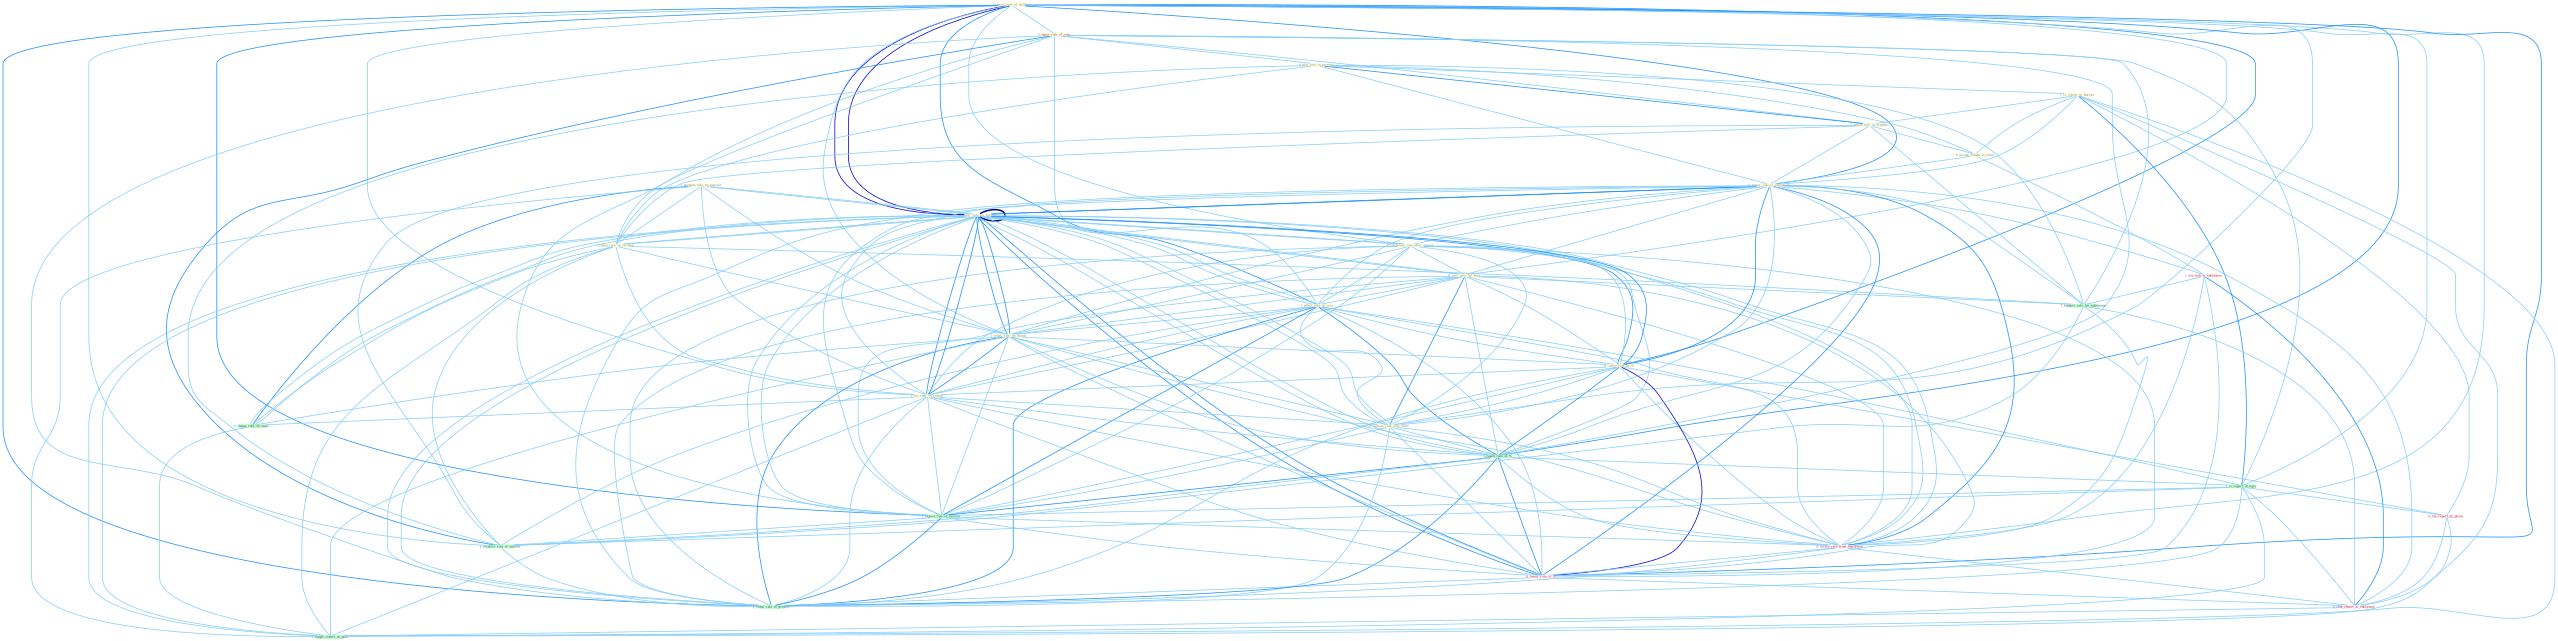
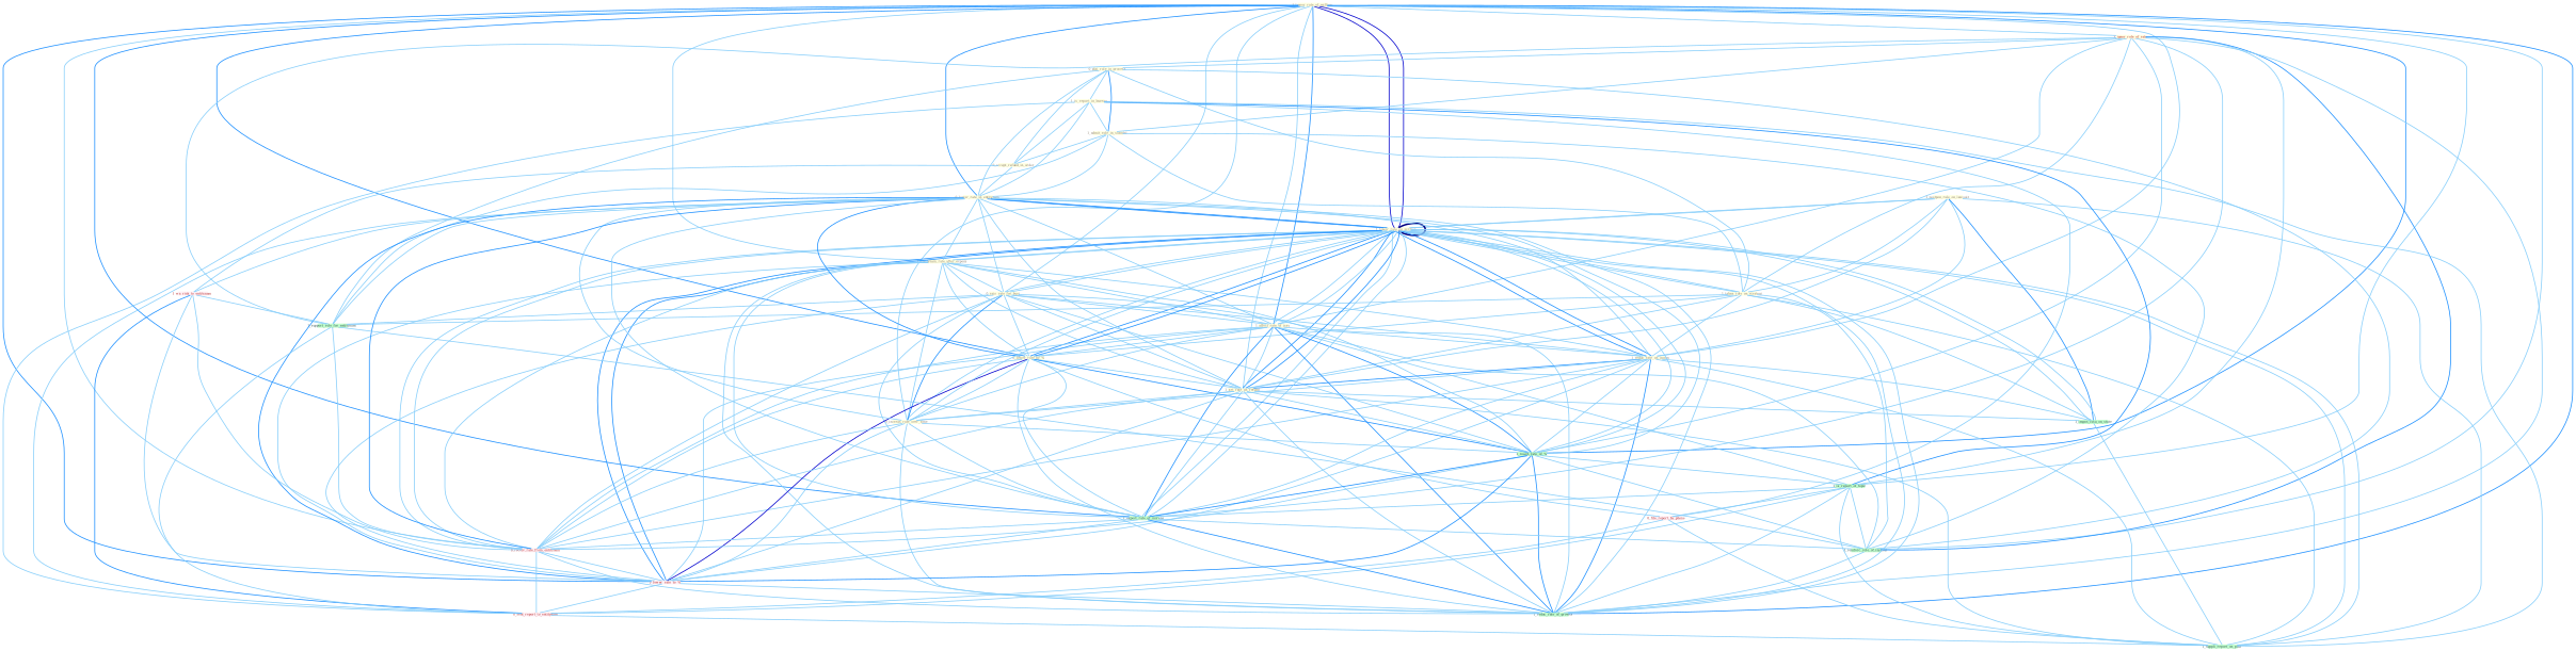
  graph {
    node [color="#ffffe0" fixedsize=true fontcolor="#8b7d6b" fontsize=4 shape=polygon style=filled]
    edge [color="#87cefa" w=1]
    "1_lower_rate_of_million " [height=.06 width=.5]
    "1_ignor_role_of_rate " [fontcolor="#b22222" height=.06 width=.5]
    "1_postpon_rule_on_lawsuit " [height=.06 width=.5]
    "0_plai_role_in_process " [height=.06 width=.5]
    "1_lower_rate_on_million " [height=.06 width=.5]
    "1_is_report_in_bureau " [height=.06 width=.5]
    "1_taken_role_on_strategi " [height=.06 width=.5]
    "1_admit_role_in_scandal " [height=.06 width=.5]
    "1_entitynam_rate_after_expens " [height=.06 width=.5]
    "0_rais_rate_for_busi " [height=.06 width=.5]
    "1_affect_rate_of_issu " [height=.06 width=.5]
    "1_reduc_rate_on_incom " [height=.06 width=.5]
    "0_lower_rate_by_% " [height=.06 width=.5]
    "1_set_rate_on_refund " [height=.06 width=.5]
    n15 [height=.06 label="0_accept_refund_in_order" width=.5]
    "0_increas_rate_over_time " [height=.06 width=.5]
    "0_lower_rate_in_entitynam " [height=.06 width=.5]
    "1_wa_risk_to_entitynam " [color="#fff0f5" fontcolor="#b22222" height=.06 width=.5]
    "0_receiv_rate_from_entitynam " [color="#fff0f5" fontcolor="#b22222" height=.06 width=.5]
    "0_file_report_by_phone " [color="#fff0f5" fontcolor="#b22222" height=.06 width=.5]
    "0_lower_rate_to_% " [color="#fff0f5" fontcolor="#b22222" height=.06 width=.5]
    "0_sent_report_to_entitynam " [color="#fff0f5" fontcolor="#b22222" height=.06 width=.5]
    "1_reach_rate_of_% " [color="#BDFCC9" fontcolor="#2f4f4f" height=.06 width=.5]
    "1_is_report_of_topic " [color="#BDFCC9" fontcolor="#2f4f4f" height=.06 width=.5]
    "1_expect_rate_of_increas " [color="#BDFCC9" fontcolor="#2f4f4f" height=.06 width=.5]
    "1_reinforc_role_of_institut " [color="#BDFCC9" fontcolor="#2f4f4f" height=.06 width=.5]
    "1_reduc_rate_of_growth " [color="#BDFCC9" fontcolor="#2f4f4f" height=.06 width=.5]
    "1_support_role_for_entitynam " [color="#BDFCC9" fontcolor="#2f4f4f" height=.06 width=.5]
-   "1_impos_rule_on_state " [color="#BDFCC9" fontcolor="#2f4f4f" height=.06 width=.5]
+   "1_impos_rule_on_state " [color="#BDFCC9" fontcolor="#2f4f4f" height=.06 width=.5 label="1_impos_issu_on_state"]
    "1_suppli_report_on_plan " [color="#BDFCC9" fontcolor="#2f4f4f" height=.06 width=.5]
    subgraph sub_1 {
      "1_lower_rate_of_million "
      "1_ignor_role_of_rate "
      "1_postpon_rule_on_lawsuit "
      "0_plai_role_in_process "
      "1_lower_rate_on_million "
      "1_is_report_in_bureau "
      "1_taken_role_on_strategi "
      "1_admit_role_in_scandal "
      "1_entitynam_rate_after_expens "
      "0_rais_rate_for_busi "
      "1_affect_rate_of_issu "
      "1_reduc_rate_on_incom "
      "0_lower_rate_by_% "
      "1_set_rate_on_refund "
      n15
      "0_increas_rate_over_time "
      "0_lower_rate_in_entitynam "
    }
    subgraph sub_2 {
      "1_wa_risk_to_entitynam "
      "0_receiv_rate_from_entitynam "
      "0_file_report_by_phone "
      "0_lower_rate_to_% "
      "0_sent_report_to_entitynam "
    }
    "1_lower_rate_of_million " -- "1_ignor_role_of_rate "
    "1_lower_rate_of_million " -- "1_lower_rate_on_million " [color="#0000cd" w=3]
    "1_lower_rate_of_million " -- "1_lower_rate_on_million " [color="#0000cd" w=3]
    "1_lower_rate_of_million " -- "1_entitynam_rate_after_expens "
    "1_lower_rate_of_million " -- "0_rais_rate_for_busi "
    "1_lower_rate_of_million " -- "1_affect_rate_of_issu " [color="#1e90ff" w=2]
    "1_lower_rate_of_million " -- "1_reduc_rate_on_incom "
    "1_lower_rate_of_million " -- "0_lower_rate_by_% " [color="#1e90ff" w=2]
    "1_lower_rate_of_million " -- "1_set_rate_on_refund "
    "1_lower_rate_of_million " -- "0_increas_rate_over_time "
    "1_lower_rate_of_million " -- "0_lower_rate_in_entitynam " [color="#1e90ff" w=2]
    "1_lower_rate_of_million " -- "0_receiv_rate_from_entitynam "
    "1_lower_rate_of_million " -- "0_lower_rate_to_% " [color="#1e90ff" w=2]
    "1_lower_rate_of_million " -- "1_reach_rate_of_% " [color="#1e90ff" w=2]
    "1_lower_rate_of_million " -- "1_is_report_of_topic "
    "1_lower_rate_of_million " -- "1_expect_rate_of_increas " [color="#1e90ff" w=2]
    "1_lower_rate_of_million " -- "1_reinforc_role_of_institut "
    "1_lower_rate_of_million " -- "1_reduc_rate_of_growth " [color="#1e90ff" w=2]
    "1_ignor_role_of_rate " -- "0_plai_role_in_process "
    "1_ignor_role_of_rate " -- "1_taken_role_on_strategi "
    "1_ignor_role_of_rate " -- "1_admit_role_in_scandal "
    "1_ignor_role_of_rate " -- "1_affect_rate_of_issu "
    "1_ignor_role_of_rate " -- "1_reach_rate_of_% "
    "1_ignor_role_of_rate " -- "1_is_report_of_topic "
    "1_ignor_role_of_rate " -- "1_expect_rate_of_increas "
    "1_ignor_role_of_rate " -- "1_reinforc_role_of_institut " [color="#1e90ff" w=2]
    "1_ignor_role_of_rate " -- "1_reduc_rate_of_growth "
    "1_ignor_role_of_rate " -- "1_support_role_for_entitynam "
    "1_postpon_rule_on_lawsuit " -- "1_lower_rate_on_million "
    "1_postpon_rule_on_lawsuit " -- "1_lower_rate_on_million "
    "1_postpon_rule_on_lawsuit " -- "1_taken_role_on_strategi "
    "1_postpon_rule_on_lawsuit " -- "1_reduc_rate_on_incom "
    "1_postpon_rule_on_lawsuit " -- "1_set_rate_on_refund "
    "1_postpon_rule_on_lawsuit " -- "1_impos_rule_on_state " [color="#1e90ff" w=2]
    "1_postpon_rule_on_lawsuit " -- "1_suppli_report_on_plan "
    "0_plai_role_in_process " -- "1_is_report_in_bureau "
    "0_plai_role_in_process " -- "1_taken_role_on_strategi "
    "0_plai_role_in_process " -- "1_admit_role_in_scandal " [color="#1e90ff" w=2]
    "0_plai_role_in_process " -- n15
    "0_plai_role_in_process " -- "0_lower_rate_in_entitynam "
    "0_plai_role_in_process " -- "1_reinforc_role_of_institut "
    "0_plai_role_in_process " -- "1_support_role_for_entitynam "
    "1_lower_rate_on_million " -- "1_lower_rate_on_million " [color="#000080" style=bold w=4]
    "1_lower_rate_on_million " -- "1_taken_role_on_strategi "
    "1_lower_rate_on_million " -- "1_entitynam_rate_after_expens "
    "1_lower_rate_on_million " -- "0_rais_rate_for_busi "
    "1_lower_rate_on_million " -- "1_affect_rate_of_issu "
    "1_lower_rate_on_million " -- "1_reduc_rate_on_incom " [color="#1e90ff" w=2]
    "1_lower_rate_on_million " -- "0_lower_rate_by_% " [color="#1e90ff" w=2]
    "1_lower_rate_on_million " -- "1_set_rate_on_refund " [color="#1e90ff" w=2]
    "1_lower_rate_on_million " -- "0_increas_rate_over_time "
    "1_lower_rate_on_million " -- "0_lower_rate_in_entitynam " [color="#1e90ff" w=2]
    "1_lower_rate_on_million " -- "0_receiv_rate_from_entitynam "
    "1_lower_rate_on_million " -- "0_receiv_rate_from_entitynam "
    "1_lower_rate_on_million " -- "0_lower_rate_to_% " [color="#1e90ff" w=2]
    "1_lower_rate_on_million " -- "0_lower_rate_to_% " [color="#1e90ff" w=2]
    "1_lower_rate_on_million " -- "1_reach_rate_of_% "
    "1_lower_rate_on_million " -- "1_expect_rate_of_increas "
    "1_lower_rate_on_million " -- "1_reduc_rate_of_growth "
    "1_lower_rate_on_million " -- "1_reduc_rate_of_growth "
    "1_lower_rate_on_million " -- "1_impos_rule_on_state "
    "1_lower_rate_on_million " -- "1_suppli_report_on_plan "
    "1_lower_rate_on_million " -- "1_suppli_report_on_plan "
    "1_is_report_in_bureau " -- "1_admit_role_in_scandal "
    "1_is_report_in_bureau " -- n15
    "1_is_report_in_bureau " -- "0_lower_rate_in_entitynam "
    "1_is_report_in_bureau " -- "0_file_report_by_phone "
    "1_is_report_in_bureau " -- "0_sent_report_to_entitynam "
    "1_is_report_in_bureau " -- "1_is_report_of_topic " [color="#1e90ff" w=2]
    "1_is_report_in_bureau " -- "1_suppli_report_on_plan "
    "1_taken_role_on_strategi " -- "1_lower_rate_on_million "
    "1_taken_role_on_strategi " -- "1_admit_role_in_scandal "
    "1_taken_role_on_strategi " -- "1_reduc_rate_on_incom "
    "1_taken_role_on_strategi " -- "1_set_rate_on_refund "
    "1_taken_role_on_strategi " -- "1_reinforc_role_of_institut "
    "1_taken_role_on_strategi " -- "1_support_role_for_entitynam "
    "1_taken_role_on_strategi " -- "1_impos_rule_on_state "
    "1_taken_role_on_strategi " -- "1_suppli_report_on_plan "
    "1_admit_role_in_scandal " -- n15
    "1_admit_role_in_scandal " -- "0_lower_rate_in_entitynam "
    "1_admit_role_in_scandal " -- "1_reinforc_role_of_institut "
    "1_admit_role_in_scandal " -- "1_support_role_for_entitynam "
    "1_entitynam_rate_after_expens " -- "1_lower_rate_on_million "
    "1_entitynam_rate_after_expens " -- "0_rais_rate_for_busi "
    "1_entitynam_rate_after_expens " -- "1_affect_rate_of_issu "
    "1_entitynam_rate_after_expens " -- "1_reduc_rate_on_incom "
    "1_entitynam_rate_after_expens " -- "0_lower_rate_by_% "
    "1_entitynam_rate_after_expens " -- "1_set_rate_on_refund "
    "1_entitynam_rate_after_expens " -- "0_increas_rate_over_time "
    "1_entitynam_rate_after_expens " -- "0_lower_rate_in_entitynam "
    "1_entitynam_rate_after_expens " -- "0_receiv_rate_from_entitynam "
    "1_entitynam_rate_after_expens " -- "0_lower_rate_to_% "
    "1_entitynam_rate_after_expens " -- "1_reach_rate_of_% "
    "1_entitynam_rate_after_expens " -- "1_expect_rate_of_increas "
    "1_entitynam_rate_after_expens " -- "1_reduc_rate_of_growth "
    "0_rais_rate_for_busi " -- "1_lower_rate_on_million "
    "0_rais_rate_for_busi " -- "1_affect_rate_of_issu "
    "0_rais_rate_for_busi " -- "1_reduc_rate_on_incom "
    "0_rais_rate_for_busi " -- "0_lower_rate_by_% "
    "0_rais_rate_for_busi " -- "1_set_rate_on_refund "
    "0_rais_rate_for_busi " -- "0_increas_rate_over_time " [color="#1e90ff"]
    "0_rais_rate_for_busi " -- "0_lower_rate_in_entitynam "
    "0_rais_rate_for_busi " -- "0_receiv_rate_from_entitynam "
    "0_rais_rate_for_busi " -- "0_lower_rate_to_% "
    "0_rais_rate_for_busi " -- "1_reach_rate_of_% "
    "0_rais_rate_for_busi " -- "1_expect_rate_of_increas "
    "0_rais_rate_for_busi " -- "1_reduc_rate_of_growth "
    "0_rais_rate_for_busi " -- "1_support_role_for_entitynam "
    "1_affect_rate_of_issu " -- "1_lower_rate_on_million "
    "1_affect_rate_of_issu " -- "1_reduc_rate_on_incom "
    "1_affect_rate_of_issu " -- "0_lower_rate_by_% "
    "1_affect_rate_of_issu " -- "1_set_rate_on_refund "
    "1_affect_rate_of_issu " -- "0_increas_rate_over_time "
    "1_affect_rate_of_issu " -- "0_lower_rate_in_entitynam "
    "1_affect_rate_of_issu " -- "0_receiv_rate_from_entitynam "
    "1_affect_rate_of_issu " -- "0_lower_rate_to_% "
    "1_affect_rate_of_issu " -- "1_reach_rate_of_% " [color="#1e90ff" w=2]
    "1_affect_rate_of_issu " -- "1_is_report_of_topic "
    "1_affect_rate_of_issu " -- "1_expect_rate_of_increas " [color="#1e90ff" w=2]
    "1_affect_rate_of_issu " -- "1_reinforc_role_of_institut "
    "1_affect_rate_of_issu " -- "1_reduc_rate_of_growth " [color="#1e90ff" w=2]
    "1_reduc_rate_on_incom " -- "1_lower_rate_on_million " [color="#1e90ff" w=2]
-   "1_reduc_rate_on_incom " -- "0_lower_rate_by_% "
+   "1_taken_role_on_strategi " -- "0_lower_rate_by_% "
    "1_reduc_rate_on_incom " -- "1_set_rate_on_refund " [color="#1e90ff" w=2]
    "1_reduc_rate_on_incom " -- "0_increas_rate_over_time "
    "1_reduc_rate_on_incom " -- "0_lower_rate_in_entitynam "
    "1_reduc_rate_on_incom " -- "0_receiv_rate_from_entitynam "
    "1_reduc_rate_on_incom " -- "0_lower_rate_to_% "
    "1_reduc_rate_on_incom " -- "1_reach_rate_of_% "
    "1_reduc_rate_on_incom " -- "1_expect_rate_of_increas "
    "1_reduc_rate_on_incom " -- "1_reduc_rate_of_growth " [color="#1e90ff" w=2]
    "1_reduc_rate_on_incom " -- "1_impos_rule_on_state "
    "1_reduc_rate_on_incom " -- "1_suppli_report_on_plan "
    "0_lower_rate_by_% " -- "1_lower_rate_on_million " [color="#1e90ff" w=2]
    "0_lower_rate_by_% " -- "1_set_rate_on_refund "
    "0_lower_rate_by_% " -- "0_increas_rate_over_time "
    "0_lower_rate_by_% " -- "0_lower_rate_in_entitynam " [color="#1e90ff" w=2]
    "0_lower_rate_by_% " -- "0_receiv_rate_from_entitynam "
    "0_lower_rate_by_% " -- "0_file_report_by_phone "
    "0_lower_rate_by_% " -- "0_lower_rate_to_% " [color="#0000cd" w=3]
    "0_lower_rate_by_% " -- "1_reach_rate_of_% " [color="#1e90ff" w=2]
    "0_lower_rate_by_% " -- "1_expect_rate_of_increas "
    "0_lower_rate_by_% " -- "1_reduc_rate_of_growth "
    "1_set_rate_on_refund " -- "1_lower_rate_on_million " [color="#1e90ff" w=2]
    "1_set_rate_on_refund " -- "0_increas_rate_over_time "
    "1_set_rate_on_refund " -- "0_lower_rate_in_entitynam "
    "1_set_rate_on_refund " -- "0_receiv_rate_from_entitynam "
    "1_set_rate_on_refund " -- "0_lower_rate_to_% "
    "1_set_rate_on_refund " -- "1_reach_rate_of_% "
    "1_set_rate_on_refund " -- "1_expect_rate_of_increas "
    "1_set_rate_on_refund " -- "1_reduc_rate_of_growth "
    "1_set_rate_on_refund " -- "1_impos_rule_on_state "
    "1_set_rate_on_refund " -- "1_suppli_report_on_plan "
    n15 -- "0_lower_rate_in_entitynam "
    n15 -- "1_wa_risk_to_entitynam "
    "0_increas_rate_over_time " -- "1_lower_rate_on_million "
    "0_increas_rate_over_time " -- "0_lower_rate_in_entitynam "
    "0_increas_rate_over_time " -- "0_receiv_rate_from_entitynam "
    "0_increas_rate_over_time " -- "0_lower_rate_to_% "
    "0_increas_rate_over_time " -- "1_reach_rate_of_% "
    "0_increas_rate_over_time " -- "1_expect_rate_of_increas "
    "0_increas_rate_over_time " -- "1_reduc_rate_of_growth "
    "0_lower_rate_in_entitynam " -- "1_lower_rate_on_million " [color="#1e90ff" w=2]
    "0_lower_rate_in_entitynam " -- "1_wa_risk_to_entitynam "
    "0_lower_rate_in_entitynam " -- "0_receiv_rate_from_entitynam " [color="#1e90ff" w=2]
    "0_lower_rate_in_entitynam " -- "0_lower_rate_to_% " [color="#1e90ff" w=2]
    "0_lower_rate_in_entitynam " -- "0_sent_report_to_entitynam "
    "0_lower_rate_in_entitynam " -- "1_reach_rate_of_% "
    "0_lower_rate_in_entitynam " -- "1_expect_rate_of_increas "
    "0_lower_rate_in_entitynam " -- "1_reduc_rate_of_growth "
    "0_lower_rate_in_entitynam " -- "1_support_role_for_entitynam "
    "1_wa_risk_to_entitynam " -- "0_receiv_rate_from_entitynam "
    "1_wa_risk_to_entitynam " -- "0_lower_rate_to_% "
    "1_wa_risk_to_entitynam " -- "0_sent_report_to_entitynam " [color="#1e90ff" w=2]
    "1_wa_risk_to_entitynam " -- "1_support_role_for_entitynam "
    "0_receiv_rate_from_entitynam " -- "0_lower_rate_to_% "
    "0_receiv_rate_from_entitynam " -- "0_sent_report_to_entitynam "
    "0_receiv_rate_from_entitynam " -- "1_reduc_rate_of_growth "
    "0_file_report_by_phone " -- "0_sent_report_to_entitynam "
    "0_file_report_by_phone " -- "1_suppli_report_on_plan "
    "0_lower_rate_to_% " -- "0_sent_report_to_entitynam "
    "0_lower_rate_to_% " -- "1_reduc_rate_of_growth "
    "0_sent_report_to_entitynam " -- "1_suppli_report_on_plan "
    "1_reach_rate_of_% " -- "1_lower_rate_on_million "
    "1_reach_rate_of_% " -- "0_receiv_rate_from_entitynam "
    "1_reach_rate_of_% " -- "0_lower_rate_to_% " [color="#1e90ff" w=2]
    "1_reach_rate_of_% " -- "1_is_report_of_topic "
    "1_reach_rate_of_% " -- "1_expect_rate_of_increas " [color="#1e90ff" w=2]
    "1_reach_rate_of_% " -- "1_reinforc_role_of_institut "
    "1_reach_rate_of_% " -- "1_reduc_rate_of_growth " [color="#1e90ff" w=2]
    "1_is_report_of_topic " -- "0_file_report_by_phone "
    "1_is_report_of_topic " -- "0_sent_report_to_entitynam "
    "1_is_report_of_topic " -- "1_expect_rate_of_increas "
    "1_is_report_of_topic " -- "1_reinforc_role_of_institut "
    "1_is_report_of_topic " -- "1_reduc_rate_of_growth "
    "1_is_report_of_topic " -- "1_suppli_report_on_plan "
    "1_expect_rate_of_increas " -- "1_lower_rate_on_million "
    "1_expect_rate_of_increas " -- "0_receiv_rate_from_entitynam "
    "1_expect_rate_of_increas " -- "0_lower_rate_to_% "
    "1_expect_rate_of_increas " -- "1_reinforc_role_of_institut "
    "1_expect_rate_of_increas " -- "1_reduc_rate_of_growth " [color="#1e90ff" w=2]
    "1_reinforc_role_of_institut " -- "1_reduc_rate_of_growth "
    "1_support_role_for_entitynam " -- "0_receiv_rate_from_entitynam "
    "1_support_role_for_entitynam " -- "0_sent_report_to_entitynam "
    "1_support_role_for_entitynam " -- "1_reinforc_role_of_institut "
    "1_impos_rule_on_state " -- "1_lower_rate_on_million "
    "1_impos_rule_on_state " -- "1_suppli_report_on_plan "
  }
